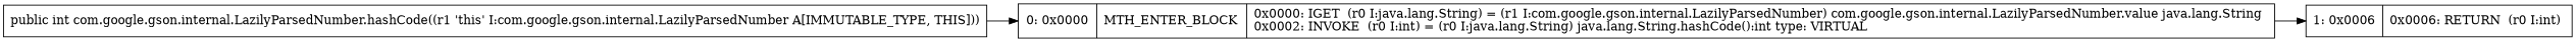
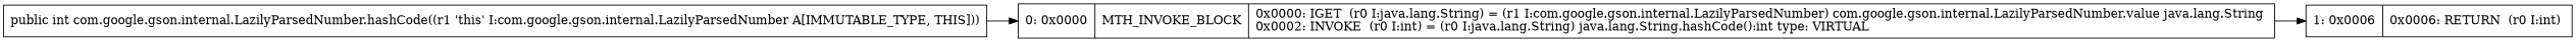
  digraph {
    rankdir=LR
    node [shape=record]
-   n1 [label="{0\:\ 0x0000|MTH_ENTER_BLOCK\l|0x0000: IGET  (r0 I:java.lang.String) = (r1 I:com.google.gson.internal.LazilyParsedNumber) com.google.gson.internal.LazilyParsedNumber.value java.lang.String \l0x0002: INVOKE  (r0 I:int) = (r0 I:java.lang.String) java.lang.String.hashCode():int type: VIRTUAL \l}"]
+   n1 [label="{0\:\ 0x0000|MTH_INVOKE_BLOCK\l|0x0000: IGET  (r0 I:java.lang.String) = (r1 I:com.google.gson.internal.LazilyParsedNumber) com.google.gson.internal.LazilyParsedNumber.value java.lang.String \l0x0002: INVOKE  (r0 I:int) = (r0 I:java.lang.String) java.lang.String.hashCode():int type: VIRTUAL \l}"]
    n2 [label="{1\:\ 0x0006|0x0006: RETURN  (r0 I:int) \l}"]
    n3 [label="{public int com.google.gson.internal.LazilyParsedNumber.hashCode((r1 'this' I:com.google.gson.internal.LazilyParsedNumber A[IMMUTABLE_TYPE, THIS])) }"]
    n1 -> n2
    n3 -> n1
  }
